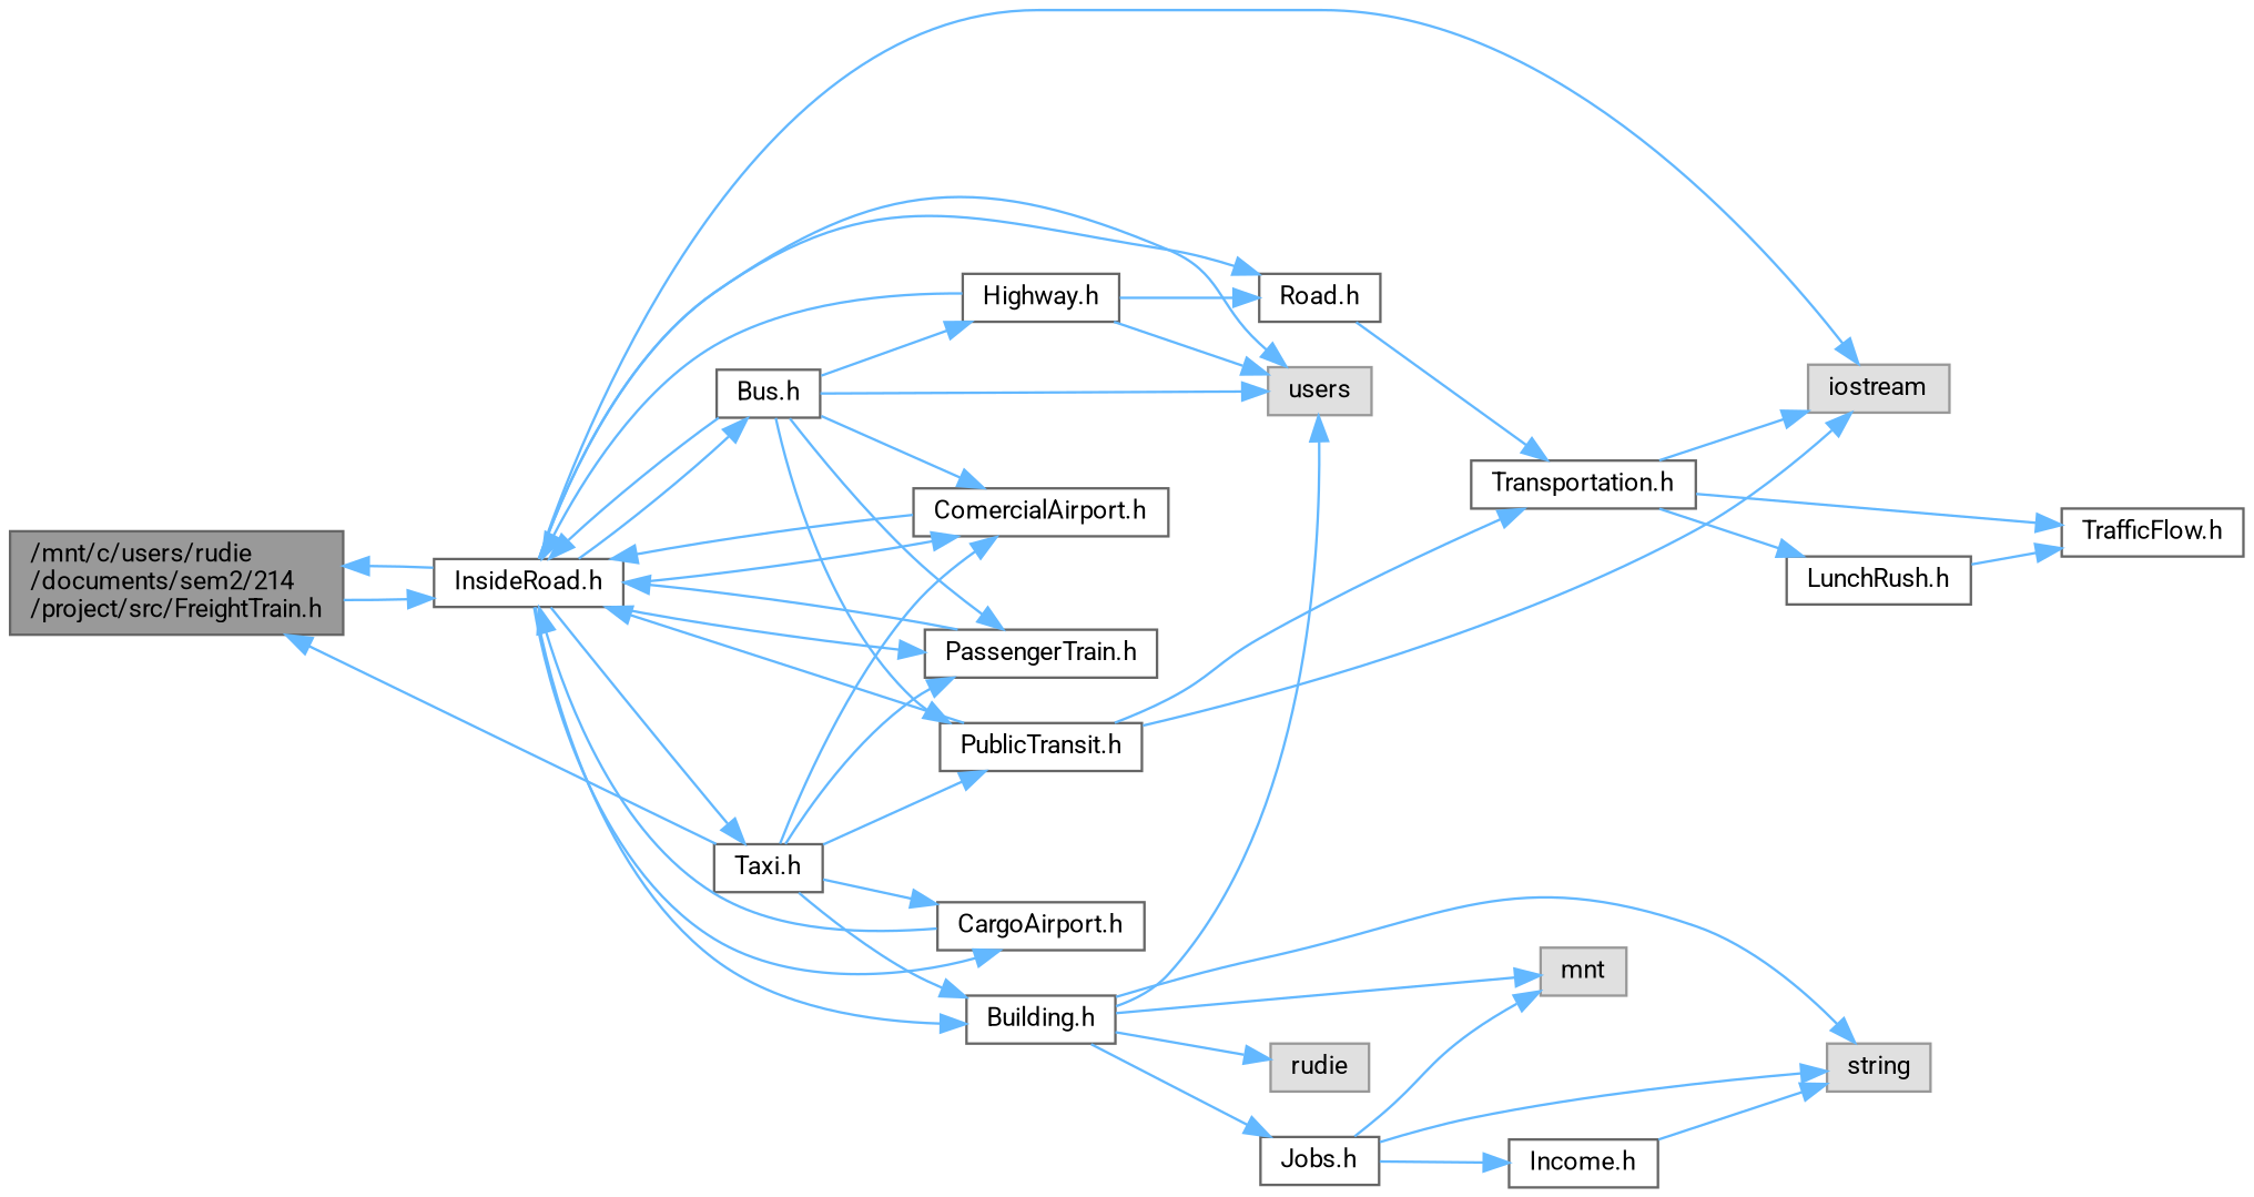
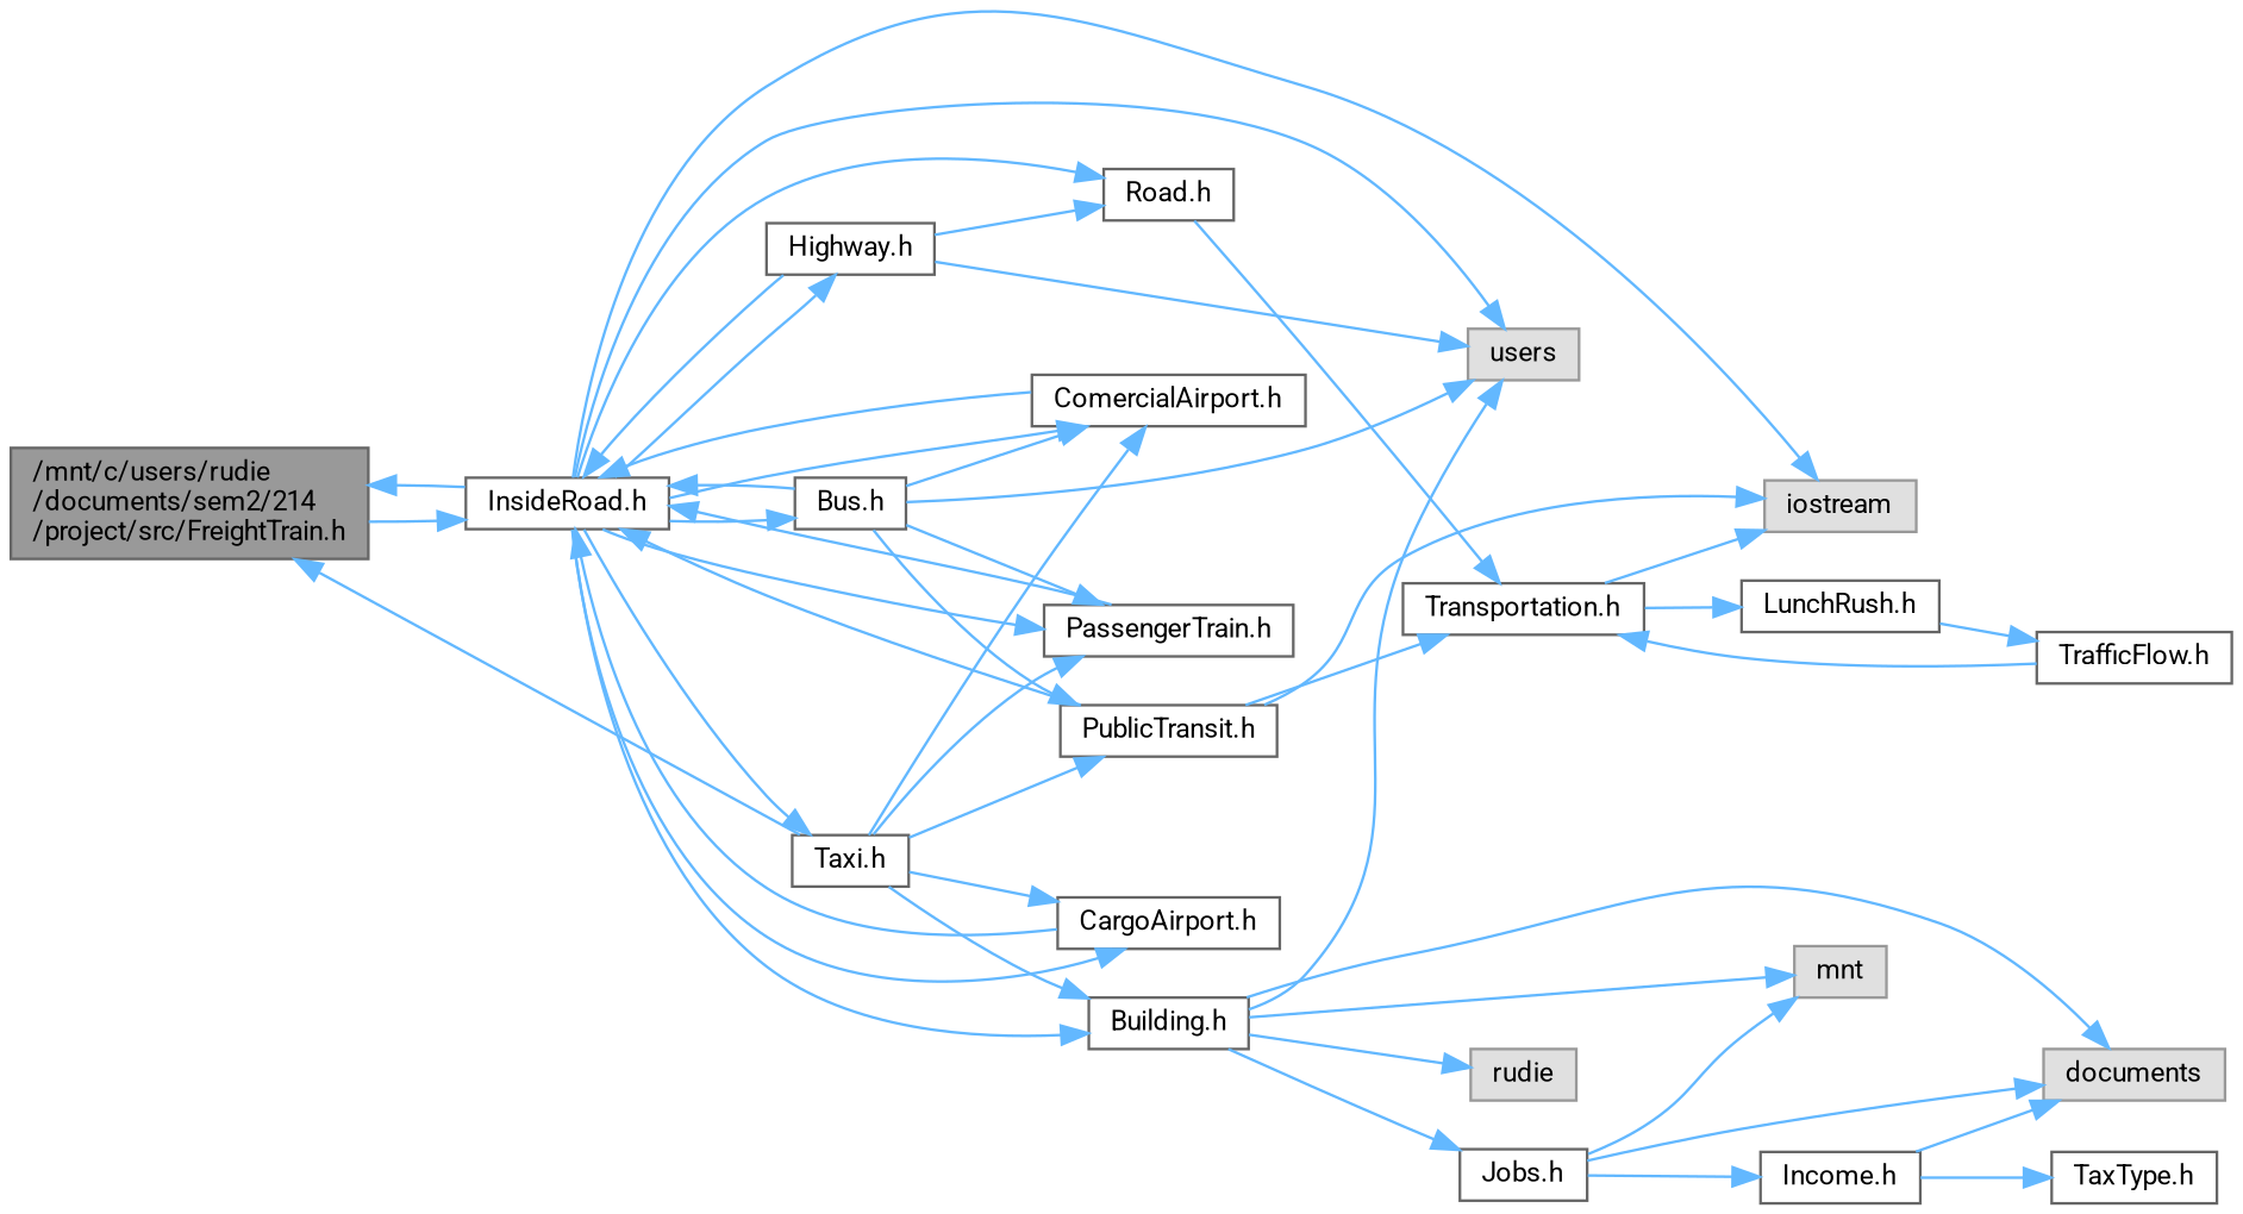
  digraph {
    fontname=Roboto
    rankdir=LR
    node [color=grey40 fillcolor=white fontname=Roboto fontsize=10 shape=box style=filled]
    edge [color=steelblue1 fontname=Roboto fontsize=10 labelfontname=Helvetica labelfontsize=10 style=solid]
    n1 [color=gray40 fillcolor=grey60 fontcolor=black height=0.2 label="/mnt/c/users/rudie\l/documents/sem2/214\l/project/src/FreightTrain.h" width=0.4]
    n2 [height=0.2 label="InsideRoad.h" width=0.4]
    n3 [color=grey60 fillcolor="#E0E0E0" height=0.2 label=iostream width=0.4]
    n4 [color=grey60 fillcolor="#E0E0E0" height=0.2 label=users width=0.4]
    n5 [height=0.2 label="Road.h" width=0.4]
    n6 [height=0.2 label="Highway.h" width=0.4]
    n7 [height=0.2 label="Bus.h" width=0.4]
    n8 [height=0.2 label="ComercialAirport.h" width=0.4]
    n9 [height=0.2 label="PassengerTrain.h" width=0.4]
    n10 [height=0.2 label="Taxi.h" width=0.4]
    n11 [height=0.2 label="CargoAirport.h" width=0.4]
    n12 [height=0.2 label="Building.h" width=0.4]
    n13 [height=0.2 label="Transportation.h" width=0.4]
    n14 [height=0.2 label="TrafficFlow.h" width=0.4]
    n15 [height=0.2 label="LunchRush.h" width=0.4]
    n16 [height=0.2 label="PublicTransit.h" width=0.4]
-   n17 [color=grey60 fillcolor="#E0E0E0" height=0.2 label=string width=0.4]
+   n17 [color=grey60 fillcolor="#E0E0E0" height=0.2 label=documents width=0.4]
    n18 [color=grey60 fillcolor="#E0E0E0" height=0.2 label=mnt width=0.4]
    n19 [color=grey60 fillcolor="#E0E0E0" height=0.2 label=rudie width=0.4]
    n20 [height=0.2 label="Jobs.h" width=0.4]
    n21 [height=0.2 label="Income.h" width=0.4]
+   n22 [height=0.2 label="TaxType.h" width=0.4]
    n1 -> n2
    n2 -> n1
    n2 -> n3
    n2 -> n4
    n2 -> n5
-   n7 -> n6
+   n2 -> n6
    n2 -> n7
    n2 -> n8
    n2 -> n9
    n2 -> n10
    n2 -> n11
    n2 -> n12
    n5 -> n13
    n6 -> n2
    n6 -> n4
    n6 -> n5
    n7 -> n2
    n7 -> n4
    n7 -> n8
    n7 -> n9
    n7 -> n16
    n8 -> n2
    n9 -> n2
    n10 -> n1
    n10 -> n8
    n10 -> n9
    n10 -> n11
    n10 -> n12
    n10 -> n16
    n11 -> n2
    n12 -> n4
    n12 -> n17
    n12 -> n18
    n12 -> n19
    n12 -> n20
    n13 -> n3
-   n13 -> n14
+   n14 -> n13
    n13 -> n15
    n15 -> n14
    n16 -> n2
    n16 -> n3
    n16 -> n13
    n20 -> n17
    n20 -> n18
    n20 -> n21
    n21 -> n17
+   n21 -> n22
  }
